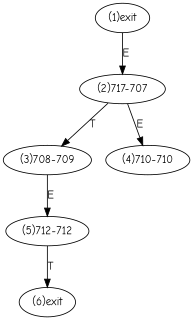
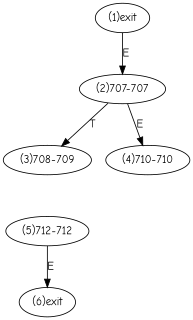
  digraph {
    fontname="Comic Neue"
    node [fontname="Comic Neue"]
    edge [fontname="Comic Neue"]
    n1 [label="(1)exit"]
-   n2 [label="(2)717-707"]
+   n2 [label="(2)707-707"]
    n3 [label="(3)708-709"]
    n4 [label="(4)710-710"]
    n5 [label="(5)712-712"]
    n6 [label="(6)exit"]
    n1 -> n2 [label=E]
    n2 -> n3 [label=T]
    n2 -> n4 [label=E]
-   n3 -> n5 [label=E]
-   n5 -> n6 [label=T]
+   n5 -> n6 [label=E]
  }
